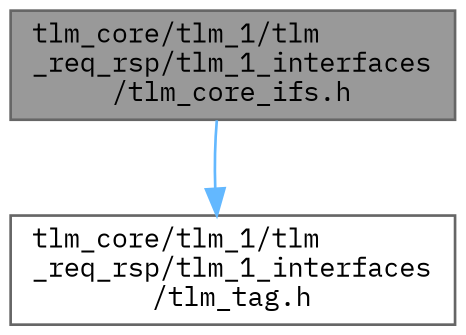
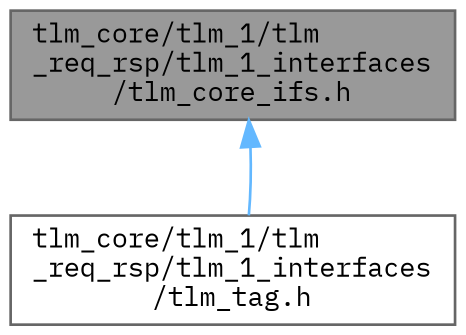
  digraph {
    fontname="IBM Plex Mono"
    node [fontname="IBM Plex Mono" fontsize=10 shape=box style=filled]
    n1 [color=gray40 fillcolor=grey60 fontcolor=black height=0.2 label="tlm_core/tlm_1/tlm\l_req_rsp/tlm_1_interfaces\l/tlm_core_ifs.h" width=0.4]
    n2 [color=grey40 fillcolor=white height=0.2 label="tlm_core/tlm_1/tlm\l_req_rsp/tlm_1_interfaces\l/tlm_tag.h" width=0.4]
-   n1 -> n2 [color=steelblue1 fontname="IBM Plex Mono" fontsize=10 labelfontname=FreeSans labelfontsize=10 style=solid]
+   n2 -> n1 [color=steelblue1 fontname="IBM Plex Mono" fontsize=10 labelfontname=FreeSans labelfontsize=10 style=solid]
  }
